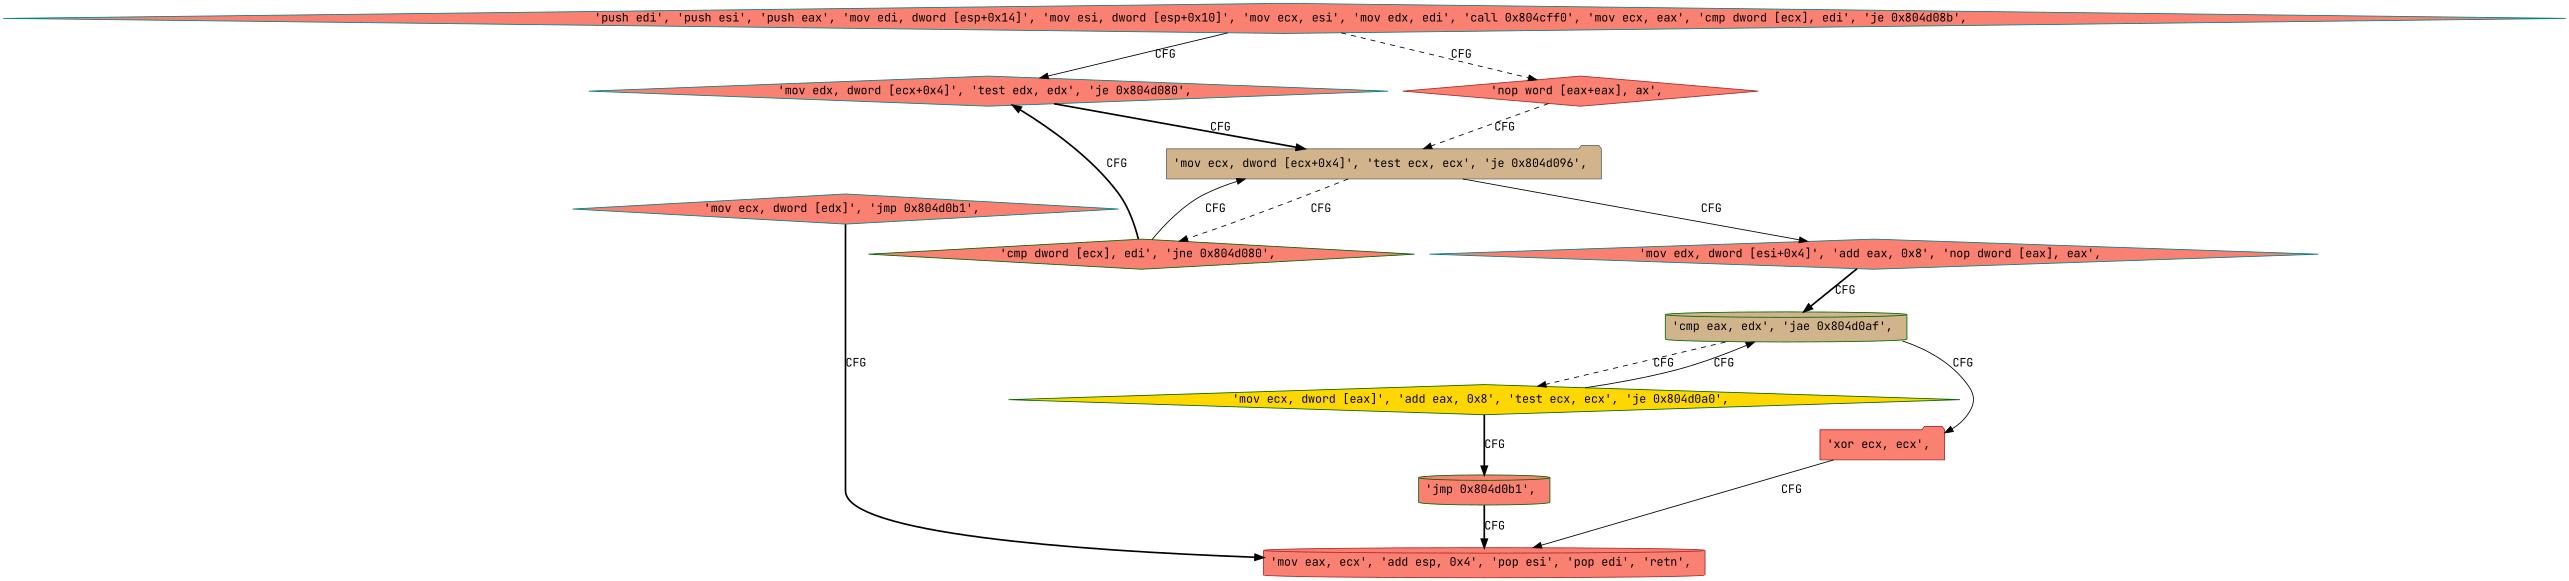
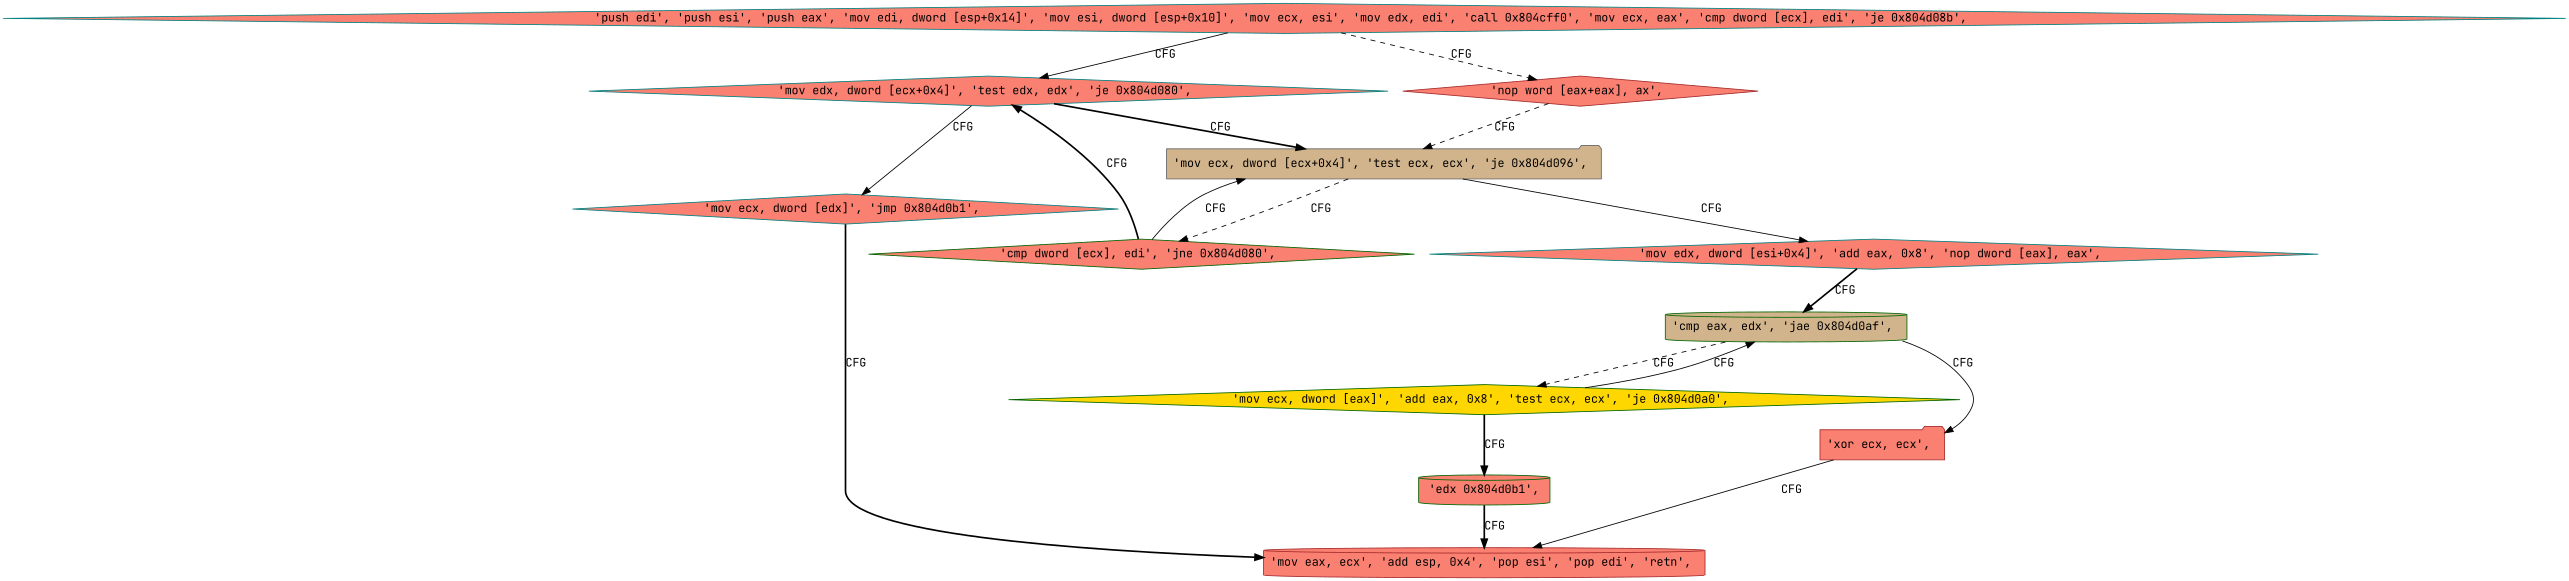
  digraph {
    fontname="JetBrains Mono"
    node [color=teal fillcolor=salmon fontname="JetBrains Mono" shape=diamond style=filled]
    edge [fontname="JetBrains Mono" style=solid]
    n1 [label="'push edi', 'push esi', 'push eax', 'mov edi, dword [esp+0x14]', 'mov esi, dword [esp+0x10]', 'mov ecx, esi', 'mov edx, edi', 'call 0x804cff0', 'mov ecx, eax', 'cmp dword [ecx], edi', 'je 0x804d08b', "]
    n2 [label="'mov edx, dword [ecx+0x4]', 'test edx, edx', 'je 0x804d080', "]
    n3 [color=brown label="'nop word [eax+eax], ax', "]
    n4 [color=gray40 fillcolor=tan label="'mov ecx, dword [ecx+0x4]', 'test ecx, ecx', 'je 0x804d096', " shape=folder]
    n5 [label="'mov ecx, dword [edx]', 'jmp 0x804d0b1', "]
    n6 [label="'mov edx, dword [esi+0x4]', 'add eax, 0x8', 'nop dword [eax], eax', "]
    n7 [color=darkgreen label="'cmp dword [ecx], edi', 'jne 0x804d080', "]
    n8 [color=brown label="'mov eax, ecx', 'add esp, 0x4', 'pop esi', 'pop edi', 'retn', " shape=cylinder]
    n9 [color=darkgreen fillcolor=tan label="'cmp eax, edx', 'jae 0x804d0af', " shape=cylinder]
    n10 [color=brown label="'xor ecx, ecx', " shape=folder]
    n11 [color=darkgreen fillcolor=gold label="'mov ecx, dword [eax]', 'add eax, 0x8', 'test ecx, ecx', 'je 0x804d0a0', "]
-   n12 [color=darkgreen label="'jmp 0x804d0b1', " shape=cylinder]
+   n12 [color=darkgreen label="'edx 0x804d0b1'," shape=cylinder]
    n1 -> n2 [label=CFG]
    n1 -> n3 [label=CFG style=dashed]
    n2 -> n4 [label=CFG style=bold]
+   n2 -> n5 [label=CFG]
    n3 -> n4 [label=CFG style=dashed]
    n4 -> n6 [label=CFG]
    n4 -> n7 [label=CFG style=dashed]
    n5 -> n8 [label=CFG style=bold]
    n6 -> n9 [label=CFG style=bold]
    n7 -> n2 [label=CFG style=bold]
    n7 -> n4 [label=CFG]
    n9 -> n10 [label=CFG]
    n9 -> n11 [label=CFG style=dashed]
    n10 -> n8 [label=CFG]
    n11 -> n9 [label=CFG]
    n11 -> n12 [label=CFG style=bold]
    n12 -> n8 [label=CFG style=bold]
  }
